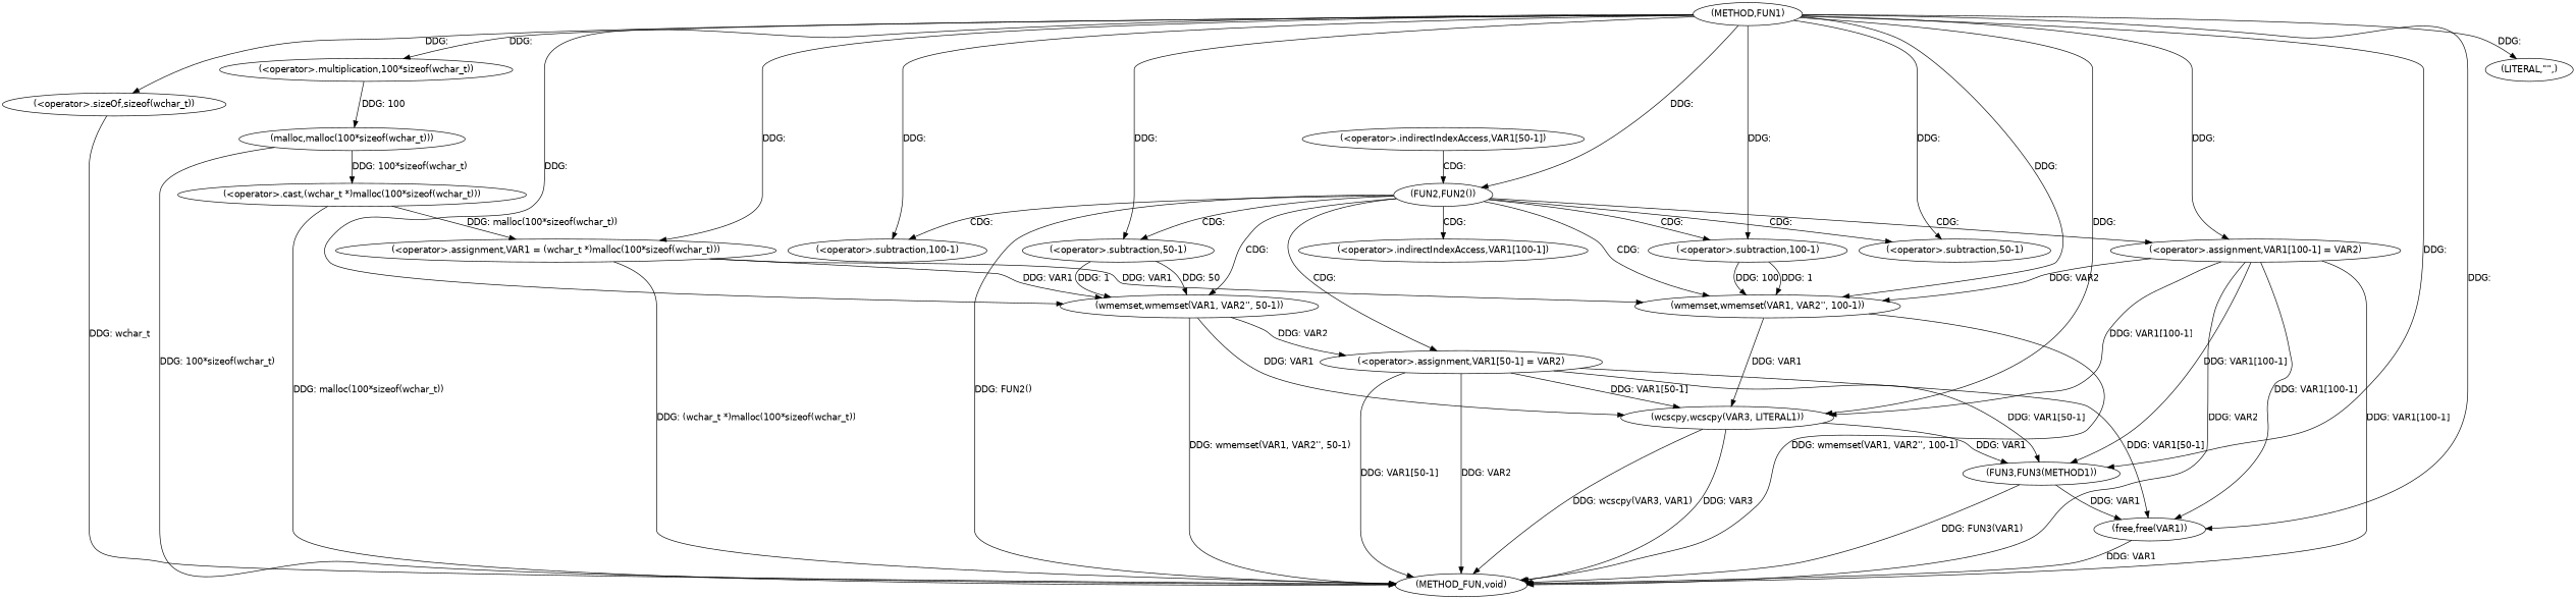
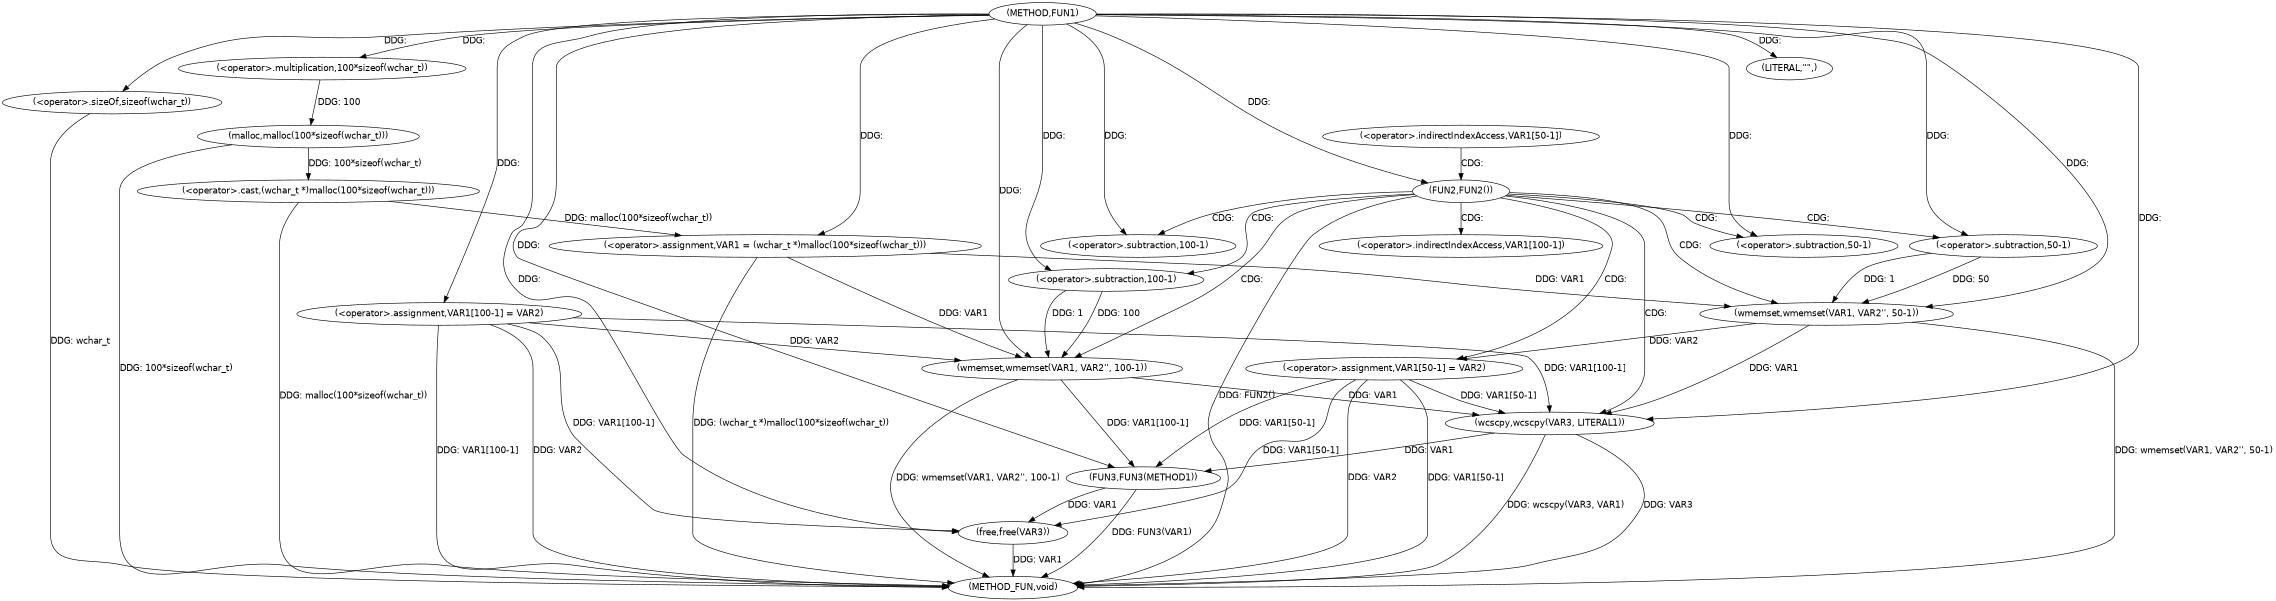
  digraph {
    fontname="DejaVu Sans"
    node [fontname="DejaVu Sans"]
    edge [fontname="DejaVu Sans"]
    n1 [label="(METHOD,FUN1)"]
    n2 [label="(<operator>.assignment,VAR1 = (wchar_t *)malloc(100*sizeof(wchar_t)))"]
    n3 [label="(<operator>.multiplication,100*sizeof(wchar_t))"]
    n4 [label="(<operator>.sizeOf,sizeof(wchar_t))"]
    n5 [label="(FUN2,FUN2())"]
    n6 [label="(wmemset,wmemset(VAR1, VAR2'', 100-1))"]
    n7 [label="(<operator>.subtraction,100-1)"]
    n8 [label="(<operator>.assignment,VAR1[100-1] = VAR2)"]
    n9 [label="(<operator>.subtraction,100-1)"]
    n10 [label="(wmemset,wmemset(VAR1, VAR2'', 50-1))"]
    n11 [label="(<operator>.subtraction,50-1)"]
    n12 [label="(<operator>.subtraction,50-1)"]
    n13 [label="(LITERAL,\"\",)"]
    n14 [label="(wcscpy,wcscpy(VAR3, LITERAL1))"]
    n15 [label="(FUN3,FUN3(METHOD1))"]
-   n16 [label="(free,free(VAR1))"]
+   n16 [label="(free,free(VAR3))"]
    n17 [label="(METHOD_FUN,void)"]
    n18 [label="(malloc,malloc(100*sizeof(wchar_t)))"]
    n19 [label="(<operator>.assignment,VAR1[50-1] = VAR2)"]
    n20 [label="(<operator>.indirectIndexAccess,VAR1[100-1])"]
    n21 [label="(<operator>.cast,(wchar_t *)malloc(100*sizeof(wchar_t)))"]
    n22 [label="(<operator>.indirectIndexAccess,VAR1[50-1])"]
    n1 -> n2 [label="DDG: "]
    n1 -> n3 [label="DDG: "]
    n1 -> n4 [label="DDG: "]
    n1 -> n5 [label="DDG: "]
    n1 -> n6 [label="DDG: "]
    n1 -> n7 [label="DDG: "]
    n1 -> n8 [label="DDG: "]
    n1 -> n9 [label="DDG: "]
    n1 -> n10 [label="DDG: "]
    n1 -> n11 [label="DDG: "]
    n1 -> n12 [label="DDG: "]
    n1 -> n13 [label="DDG: "]
    n1 -> n14 [label="DDG: "]
    n1 -> n15 [label="DDG: "]
    n1 -> n16 [label="DDG: "]
    n2 -> n6 [label="DDG: VAR1"]
    n2 -> n10 [label="DDG: VAR1"]
    n2 -> n17 [label="DDG: (wchar_t *)malloc(100*sizeof(wchar_t))"]
    n3 -> n18 [label="DDG: 100"]
    n4 -> n17 [label="DDG: wchar_t"]
    n5 -> n6 [label="CDG: "]
    n5 -> n7 [label="CDG: "]
-   n5 -> n8 [label="CDG: "]
+   n5 -> n14 [label="CDG: "]
    n5 -> n9 [label="CDG: "]
    n5 -> n10 [label="CDG: "]
    n5 -> n11 [label="CDG: "]
    n5 -> n12 [label="CDG: "]
    n5 -> n17 [label="DDG: FUN2()"]
    n5 -> n19 [label="CDG: "]
    n5 -> n20 [label="CDG: "]
    n6 -> n14 [label="DDG: VAR1"]
    n6 -> n17 [label="DDG: wmemset(VAR1, VAR2'', 100-1)"]
    n7 -> n6 [label="DDG: 100"]
    n7 -> n6 [label="DDG: 1"]
    n8 -> n6 [label="DDG: VAR2"]
    n8 -> n14 [label="DDG: VAR1[100-1]"]
-   n8 -> n15 [label="DDG: VAR1[100-1]"]
+   n6 -> n15 [label="DDG: VAR1[100-1]"]
    n8 -> n16 [label="DDG: VAR1[100-1]"]
    n8 -> n17 [label="DDG: VAR2"]
    n8 -> n17 [label="DDG: VAR1[100-1]"]
    n10 -> n14 [label="DDG: VAR1"]
    n10 -> n17 [label="DDG: wmemset(VAR1, VAR2'', 50-1)"]
    n10 -> n19 [label="DDG: VAR2"]
    n11 -> n10 [label="DDG: 50"]
    n11 -> n10 [label="DDG: 1"]
    n14 -> n15 [label="DDG: VAR1"]
    n14 -> n17 [label="DDG: VAR3"]
    n14 -> n17 [label="DDG: wcscpy(VAR3, VAR1)"]
    n15 -> n16 [label="DDG: VAR1"]
    n15 -> n17 [label="DDG: FUN3(VAR1)"]
    n16 -> n17 [label="DDG: VAR1"]
    n18 -> n17 [label="DDG: 100*sizeof(wchar_t)"]
    n18 -> n21 [label="DDG: 100*sizeof(wchar_t)"]
    n19 -> n14 [label="DDG: VAR1[50-1]"]
    n19 -> n15 [label="DDG: VAR1[50-1]"]
    n19 -> n16 [label="DDG: VAR1[50-1]"]
    n19 -> n17 [label="DDG: VAR2"]
    n19 -> n17 [label="DDG: VAR1[50-1]"]
    n21 -> n2 [label="DDG: malloc(100*sizeof(wchar_t))"]
    n21 -> n17 [label="DDG: malloc(100*sizeof(wchar_t))"]
    n22 -> n5 [label="CDG: "]
  }
